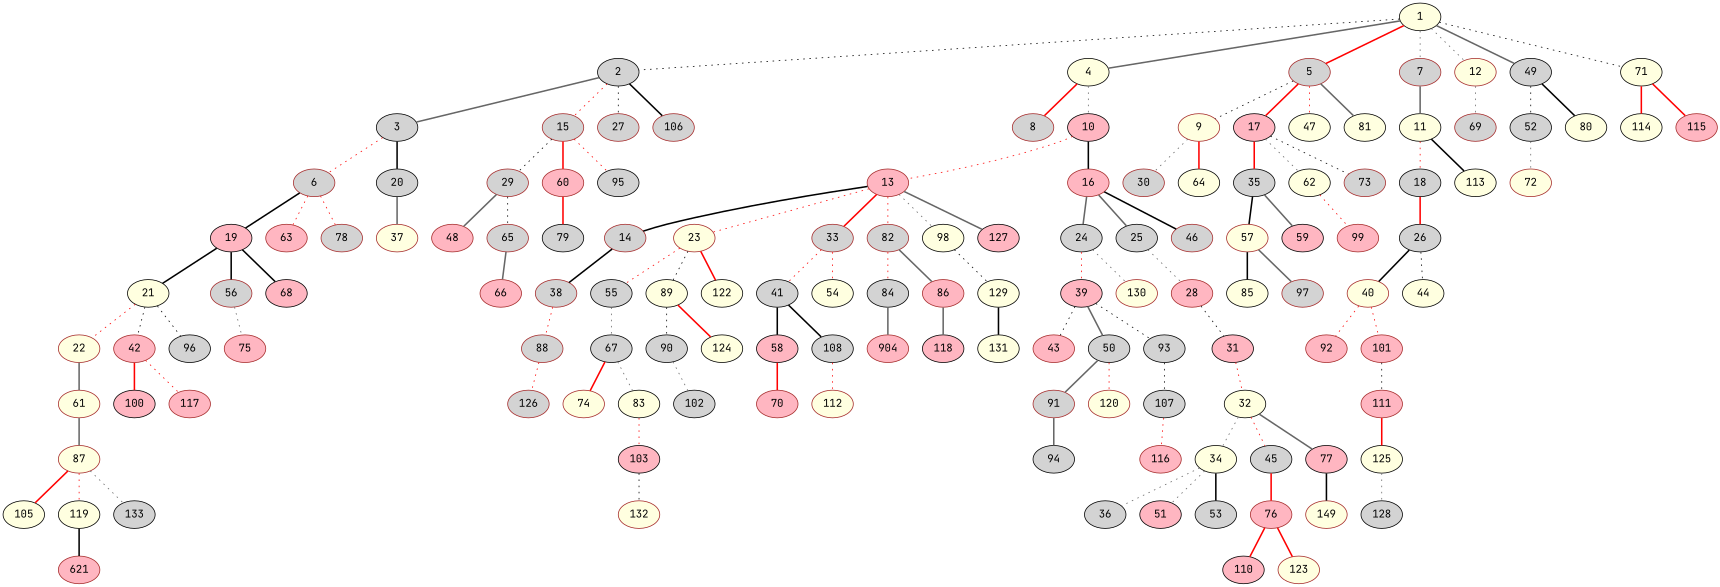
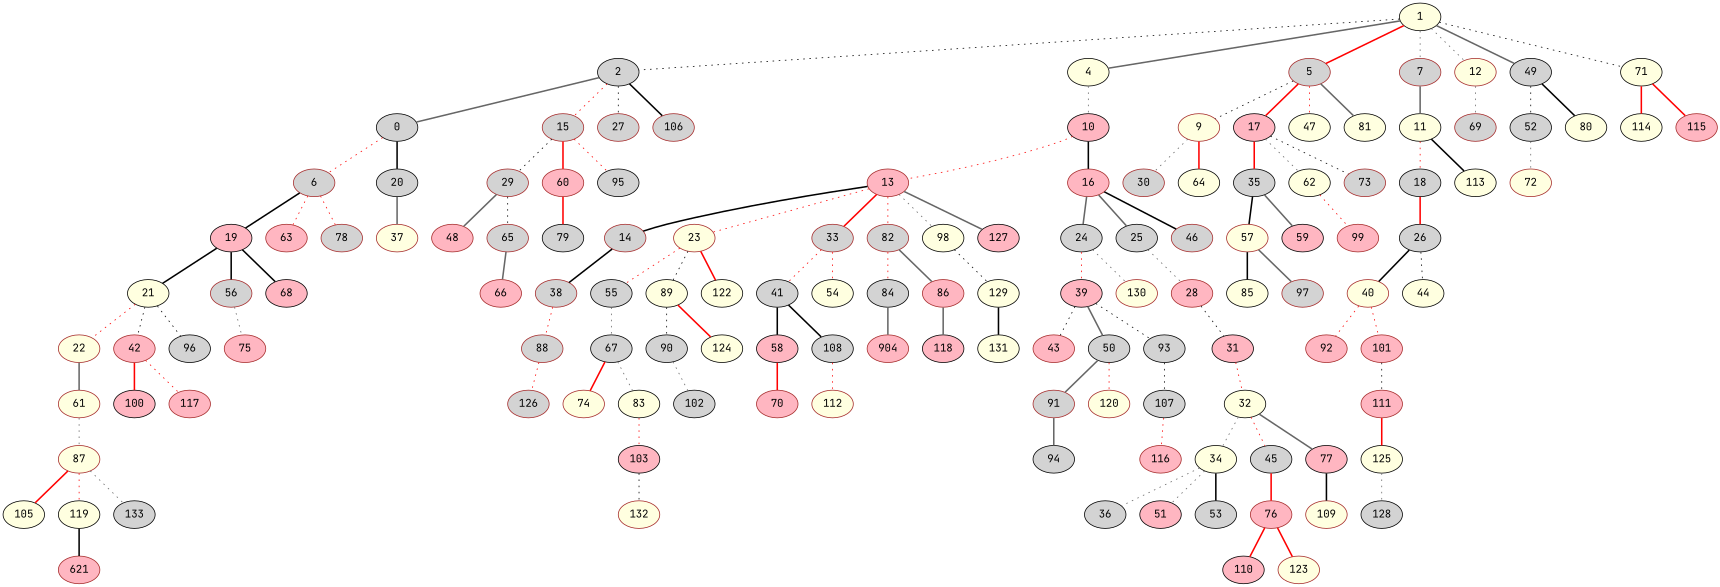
  graph {
    fontname="JetBrains Mono"
    node [color=black fillcolor=lightgrey fontname="JetBrains Mono" style=filled]
    edge [color=red fontname="JetBrains Mono" style=dotted]
    1 [fillcolor=lightyellow]
    2
    4 [fillcolor=lightyellow]
    5 [color=brown]
    7 [color=brown]
    12 [color=brown fillcolor=lightyellow]
    49
    71 [fillcolor=lightyellow]
-   3
+   3 [label=0]
    15 [color=brown]
    27 [color=brown]
    106 [color=brown]
-   8 [color=brown]
    10 [fillcolor=lightpink]
    9 [color=brown fillcolor=lightyellow]
    17 [fillcolor=lightpink]
    47 [fillcolor=lightyellow]
    81 [fillcolor=lightyellow]
    11 [fillcolor=lightyellow]
    69 [color=brown]
    52
    80 [fillcolor=lightyellow]
    114 [fillcolor=lightyellow]
    115 [color=brown fillcolor=lightpink]
    6 [color=brown]
    20
    29 [color=brown]
    60 [color=brown fillcolor=lightpink]
    95
    19 [fillcolor=lightpink]
    63 [color=brown fillcolor=lightpink]
    78 [color=brown]
    37 [color=brown fillcolor=lightyellow]
    13 [color=brown fillcolor=lightpink]
    16 [color=brown fillcolor=lightpink]
    30 [color=brown]
    64 [fillcolor=lightyellow]
    35
    62 [fillcolor=lightyellow]
    73 [color=brown]
    21 [fillcolor=lightyellow]
    56 [color=brown]
    68 [fillcolor=lightpink]
    18
    113 [fillcolor=lightyellow]
    14 [color=brown]
    23 [color=brown fillcolor=lightyellow]
    33 [color=brown]
    82 [color=brown]
    98 [fillcolor=lightyellow]
    127 [fillcolor=lightpink]
    24
    25
    46 [color=brown]
    26
    38 [color=brown]
    55
    89 [fillcolor=lightyellow]
    122 [fillcolor=lightyellow]
    41
    54 [fillcolor=lightyellow]
    84
    86 [color=brown fillcolor=lightpink]
    129 [fillcolor=lightyellow]
    88 [color=brown]
    48 [color=brown fillcolor=lightpink]
    65 [color=brown]
    79
    39 [fillcolor=lightpink]
    130 [color=brown fillcolor=lightyellow]
    28 [color=brown fillcolor=lightpink]
    57 [color=brown fillcolor=lightyellow]
    59 [fillcolor=lightpink]
    99 [color=brown fillcolor=lightpink]
    40 [color=brown fillcolor=lightyellow]
    44 [fillcolor=lightyellow]
    22 [color=brown fillcolor=lightyellow]
    42 [color=brown fillcolor=lightpink]
    96
    75 [color=brown fillcolor=lightpink]
    61 [color=brown fillcolor=lightyellow]
    100 [fillcolor=lightpink]
    117 [color=brown fillcolor=lightpink]
    87 [color=brown fillcolor=lightyellow]
    67
    90
    124 [fillcolor=lightyellow]
    43 [color=brown fillcolor=lightpink]
    50
    93
    31 [fillcolor=lightpink]
    92 [color=brown fillcolor=lightpink]
    101 [color=brown fillcolor=lightpink]
    32 [fillcolor=lightyellow]
    66 [color=brown fillcolor=lightpink]
    34 [fillcolor=lightyellow]
    45
    77 [fillcolor=lightpink]
    36
    51 [fillcolor=lightpink]
    53
    76 [color=brown fillcolor=lightpink]
-   109 [color=brown fillcolor=lightyellow label=149]
+   109 [color=brown fillcolor=lightyellow]
    58 [fillcolor=lightpink]
    108
    85 [fillcolor=lightyellow]
    97 [color=brown]
    126 [color=brown]
    91 [color=brown]
    120 [color=brown fillcolor=lightyellow]
    107
    111 [color=brown fillcolor=lightpink]
    70 [color=brown fillcolor=lightpink]
    112 [color=brown fillcolor=lightyellow]
    110 [fillcolor=lightpink]
    123 [color=brown fillcolor=lightyellow]
    72 [color=brown fillcolor=lightyellow]
    94
    74 [color=brown fillcolor=lightyellow]
    83 [fillcolor=lightyellow]
    105 [fillcolor=lightyellow]
    119 [fillcolor=lightyellow]
    133
    103 [fillcolor=lightpink]
    n125 [color=brown fillcolor=lightpink label=904]
    118 [fillcolor=lightpink]
    132 [color=brown fillcolor=lightyellow]
    n128 [color=brown fillcolor=lightpink label=621]
    102
    116 [color=brown fillcolor=lightpink]
    131 [fillcolor=lightyellow]
    125 [fillcolor=lightyellow]
    128
    1 -- 2 [color=black]
    1 -- 4 [color=gray40 style=bold]
    1 -- 5 [style=bold]
    1 -- 7 [color=gray40]
    1 -- 12 [color=gray40]
    1 -- 49 [color=gray40 style=bold]
    1 -- 71 [color=black]
    2 -- 3 [color=gray40 style=bold]
    2 -- 15
    2 -- 27 [color=black]
    2 -- 106 [color=black style=bold]
-   4 -- 8 [style=bold]
    4 -- 10 [color=gray40]
    5 -- 9 [color=black]
    5 -- 17 [style=bold]
    5 -- 47
    5 -- 81 [color=gray40 style=bold]
    7 -- 11 [color=gray40 style=bold]
    12 -- 69 [color=gray40]
    49 -- 52 [color=black]
    49 -- 80 [color=black style=bold]
    71 -- 114 [style=bold]
    71 -- 115 [style=bold]
    3 -- 6
    3 -- 20 [color=black style=bold]
    15 -- 29 [color=black]
    15 -- 60 [style=bold]
    15 -- 95
    10 -- 13
    10 -- 16 [color=black style=bold]
    9 -- 30 [color=gray40]
    9 -- 64 [style=bold]
    17 -- 35 [style=bold]
    17 -- 62 [color=gray40]
    17 -- 73 [color=black]
    11 -- 18
    11 -- 113 [color=black style=bold]
    52 -- 72 [color=gray40]
    6 -- 19 [color=black style=bold]
    6 -- 63
    6 -- 78
    20 -- 37 [color=gray40 style=bold]
    29 -- 48 [color=gray40 style=bold]
    29 -- 65 [color=black]
    60 -- 79 [style=bold]
    19 -- 21 [color=black style=bold]
    19 -- 56 [color=black style=bold]
    19 -- 68 [color=black style=bold]
    13 -- 14 [color=black style=bold]
    13 -- 23
    13 -- 33 [style=bold]
    13 -- 82
    13 -- 98 [color=gray40]
    13 -- 127 [color=gray40 style=bold]
    16 -- 24 [color=gray40 style=bold]
    16 -- 25 [color=gray40 style=bold]
    16 -- 46 [color=black style=bold]
    35 -- 57 [color=black style=bold]
    35 -- 59 [color=gray40 style=bold]
    62 -- 99
    21 -- 22
    21 -- 42 [color=black]
    21 -- 96 [color=black]
    56 -- 75 [color=gray40]
    18 -- 26 [style=bold]
    14 -- 38 [color=black style=bold]
    23 -- 55
    23 -- 89 [color=black]
    23 -- 122 [style=bold]
    33 -- 41
    33 -- 54
    82 -- 84
    82 -- 86 [color=gray40 style=bold]
    98 -- 129 [color=black]
    24 -- 39
    24 -- 130 [color=gray40]
    25 -- 28 [color=gray40]
    26 -- 40 [color=black style=bold]
    26 -- 44 [color=black]
    38 -- 88
    55 -- 67 [color=gray40]
    89 -- 90 [color=black]
    89 -- 124 [style=bold]
    41 -- 58 [color=black style=bold]
    41 -- 108 [color=black style=bold]
    84 -- n125 [color=gray40 style=bold]
    86 -- 118 [color=gray40 style=bold]
    129 -- 131 [color=black style=bold]
    88 -- 126
    65 -- 66 [color=gray40 style=bold]
    39 -- 43 [color=black]
    39 -- 50 [color=gray40 style=bold]
    39 -- 93 [color=black]
    28 -- 31 [color=black]
    57 -- 85 [color=black style=bold]
    57 -- 97 [color=gray40 style=bold]
    40 -- 92
    40 -- 101
    22 -- 61 [color=gray40 style=bold]
    42 -- 100 [style=bold]
    42 -- 117
-   61 -- 87 [color=gray40 style=bold]
+   61 -- 87 [color=gray40]
    87 -- 105 [style=bold]
    87 -- 119
    87 -- 133 [color=gray40]
    67 -- 74 [style=bold]
    67 -- 83 [color=gray40]
    90 -- 102 [color=gray40]
    50 -- 91 [color=gray40 style=bold]
    50 -- 120
    93 -- 107 [color=black]
    31 -- 32
    101 -- 111 [color=black]
    32 -- 34 [color=gray40]
    32 -- 45
    32 -- 77 [color=gray40 style=bold]
    34 -- 36 [color=gray40]
    34 -- 51 [color=gray40]
    34 -- 53 [color=black style=bold]
    45 -- 76 [style=bold]
    77 -- 109 [color=black style=bold]
    76 -- 110 [style=bold]
    76 -- 123 [style=bold]
    58 -- 70 [style=bold]
    108 -- 112
    91 -- 94 [color=gray40 style=bold]
    107 -- 116
    111 -- 125 [style=bold]
    83 -- 103
    119 -- n128 [color=black style=bold]
    103 -- 132 [color=black]
    125 -- 128 [color=gray40]
  }
